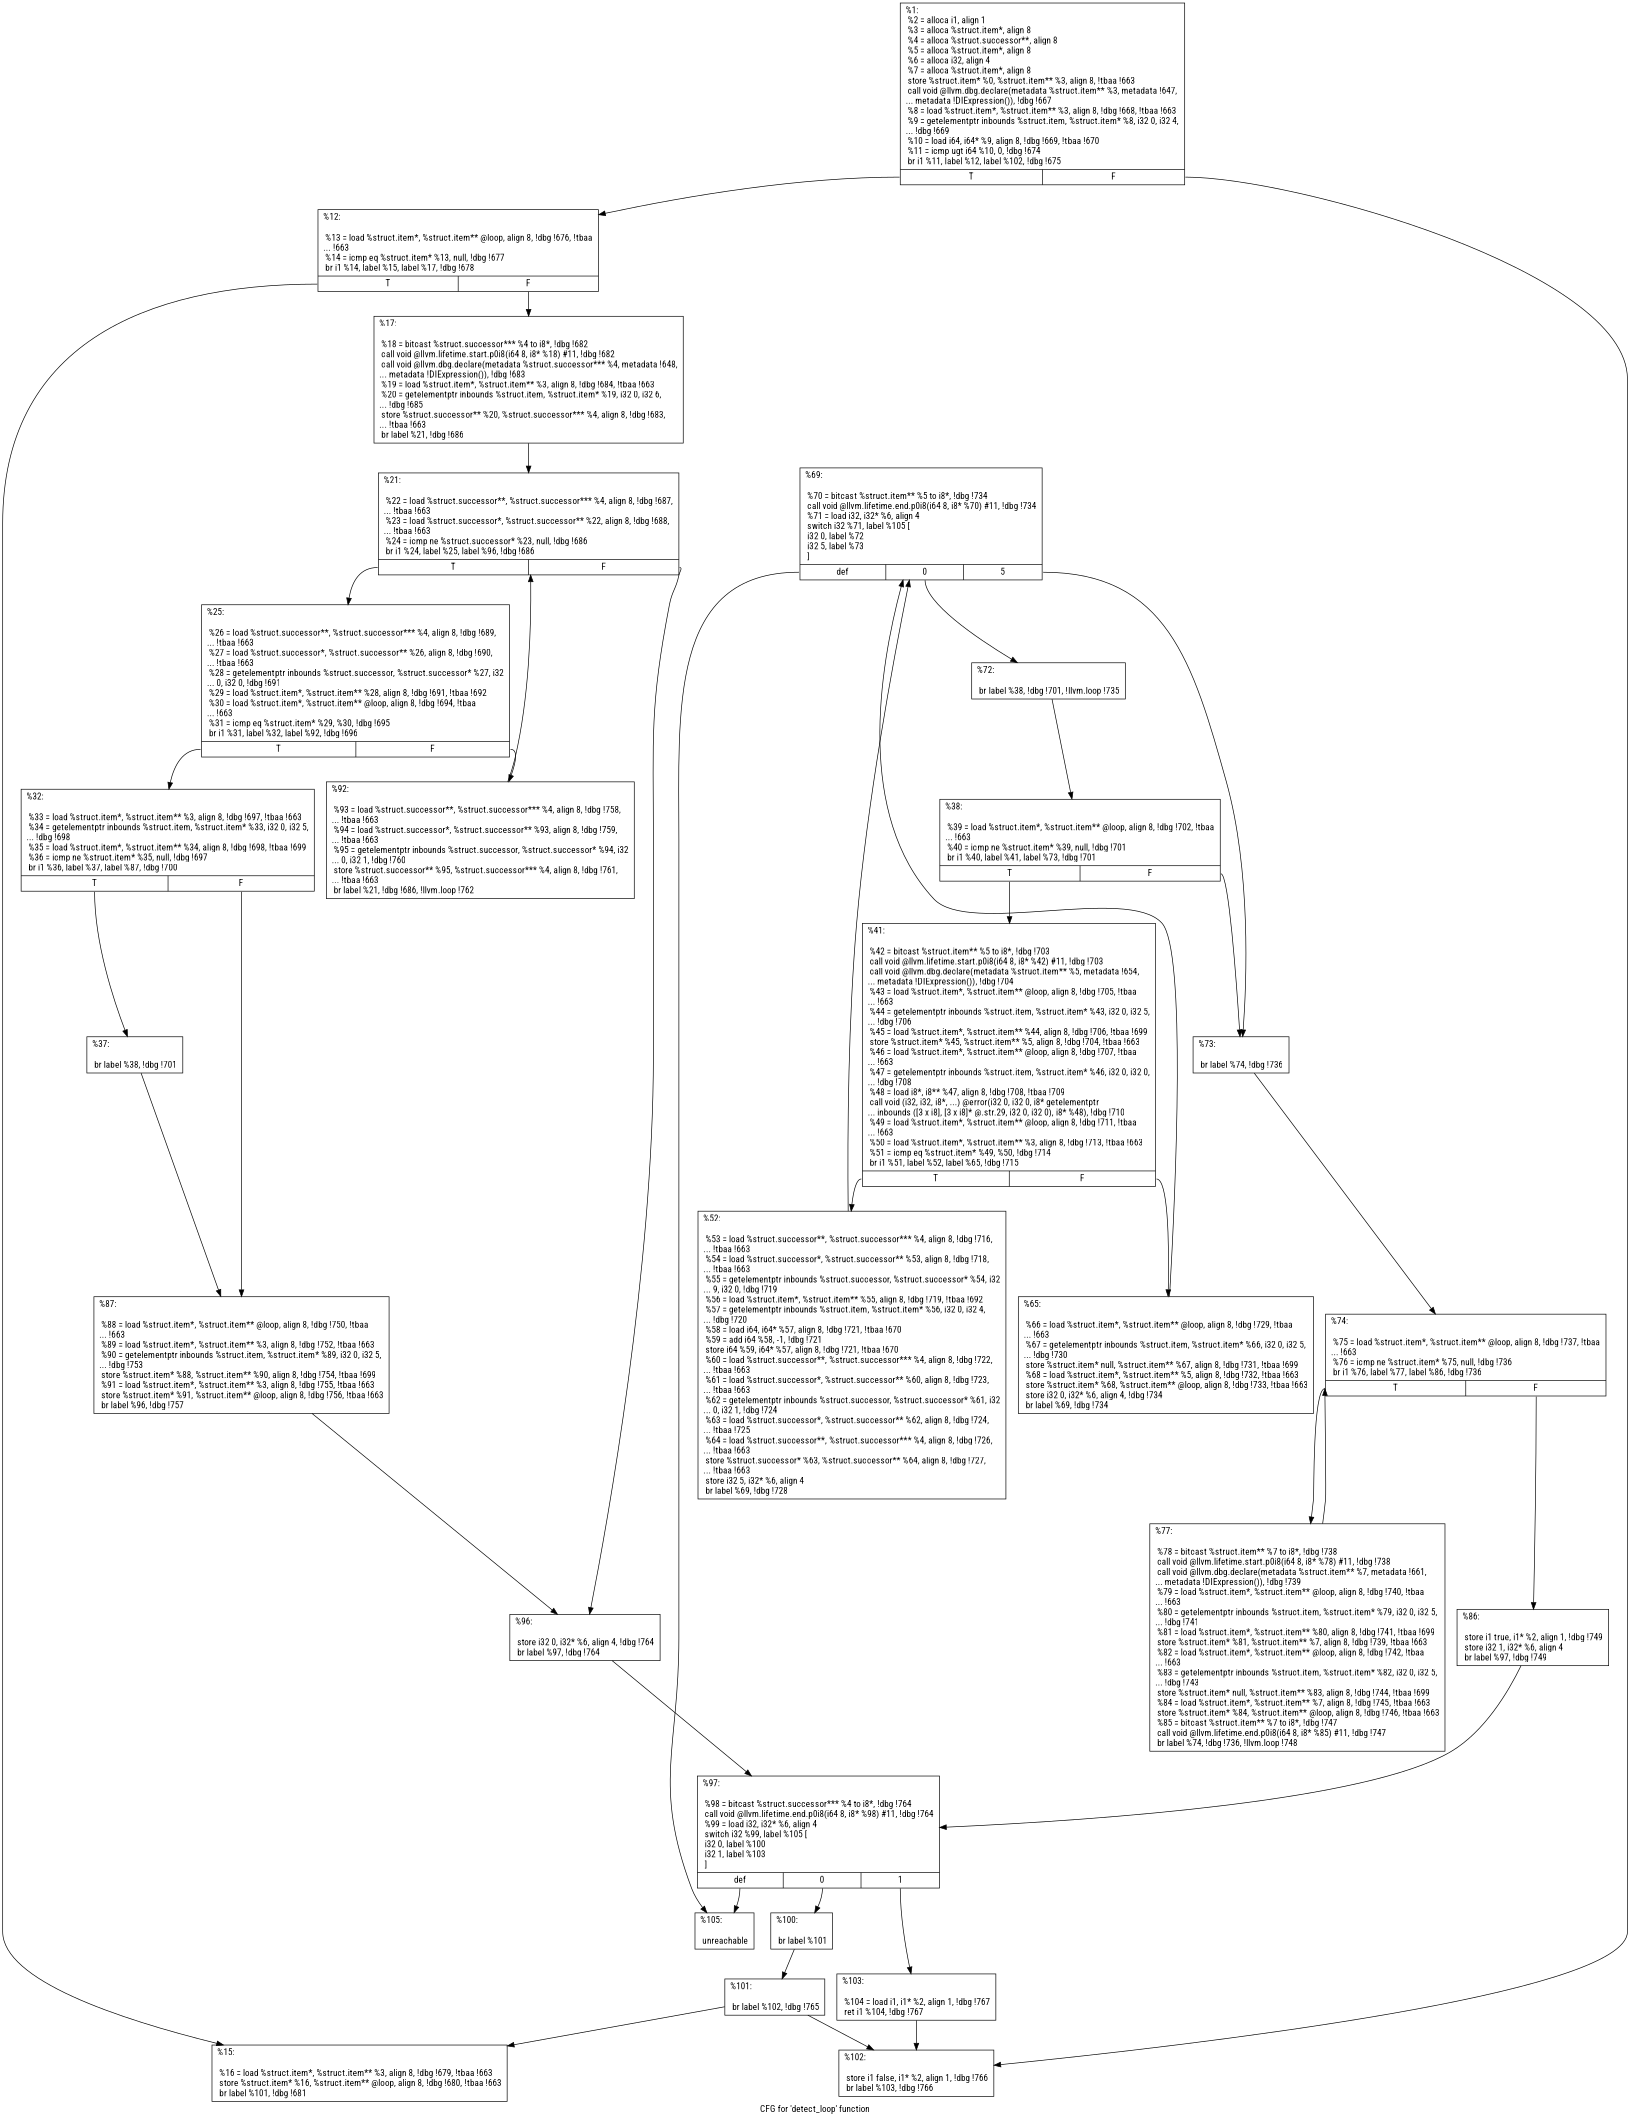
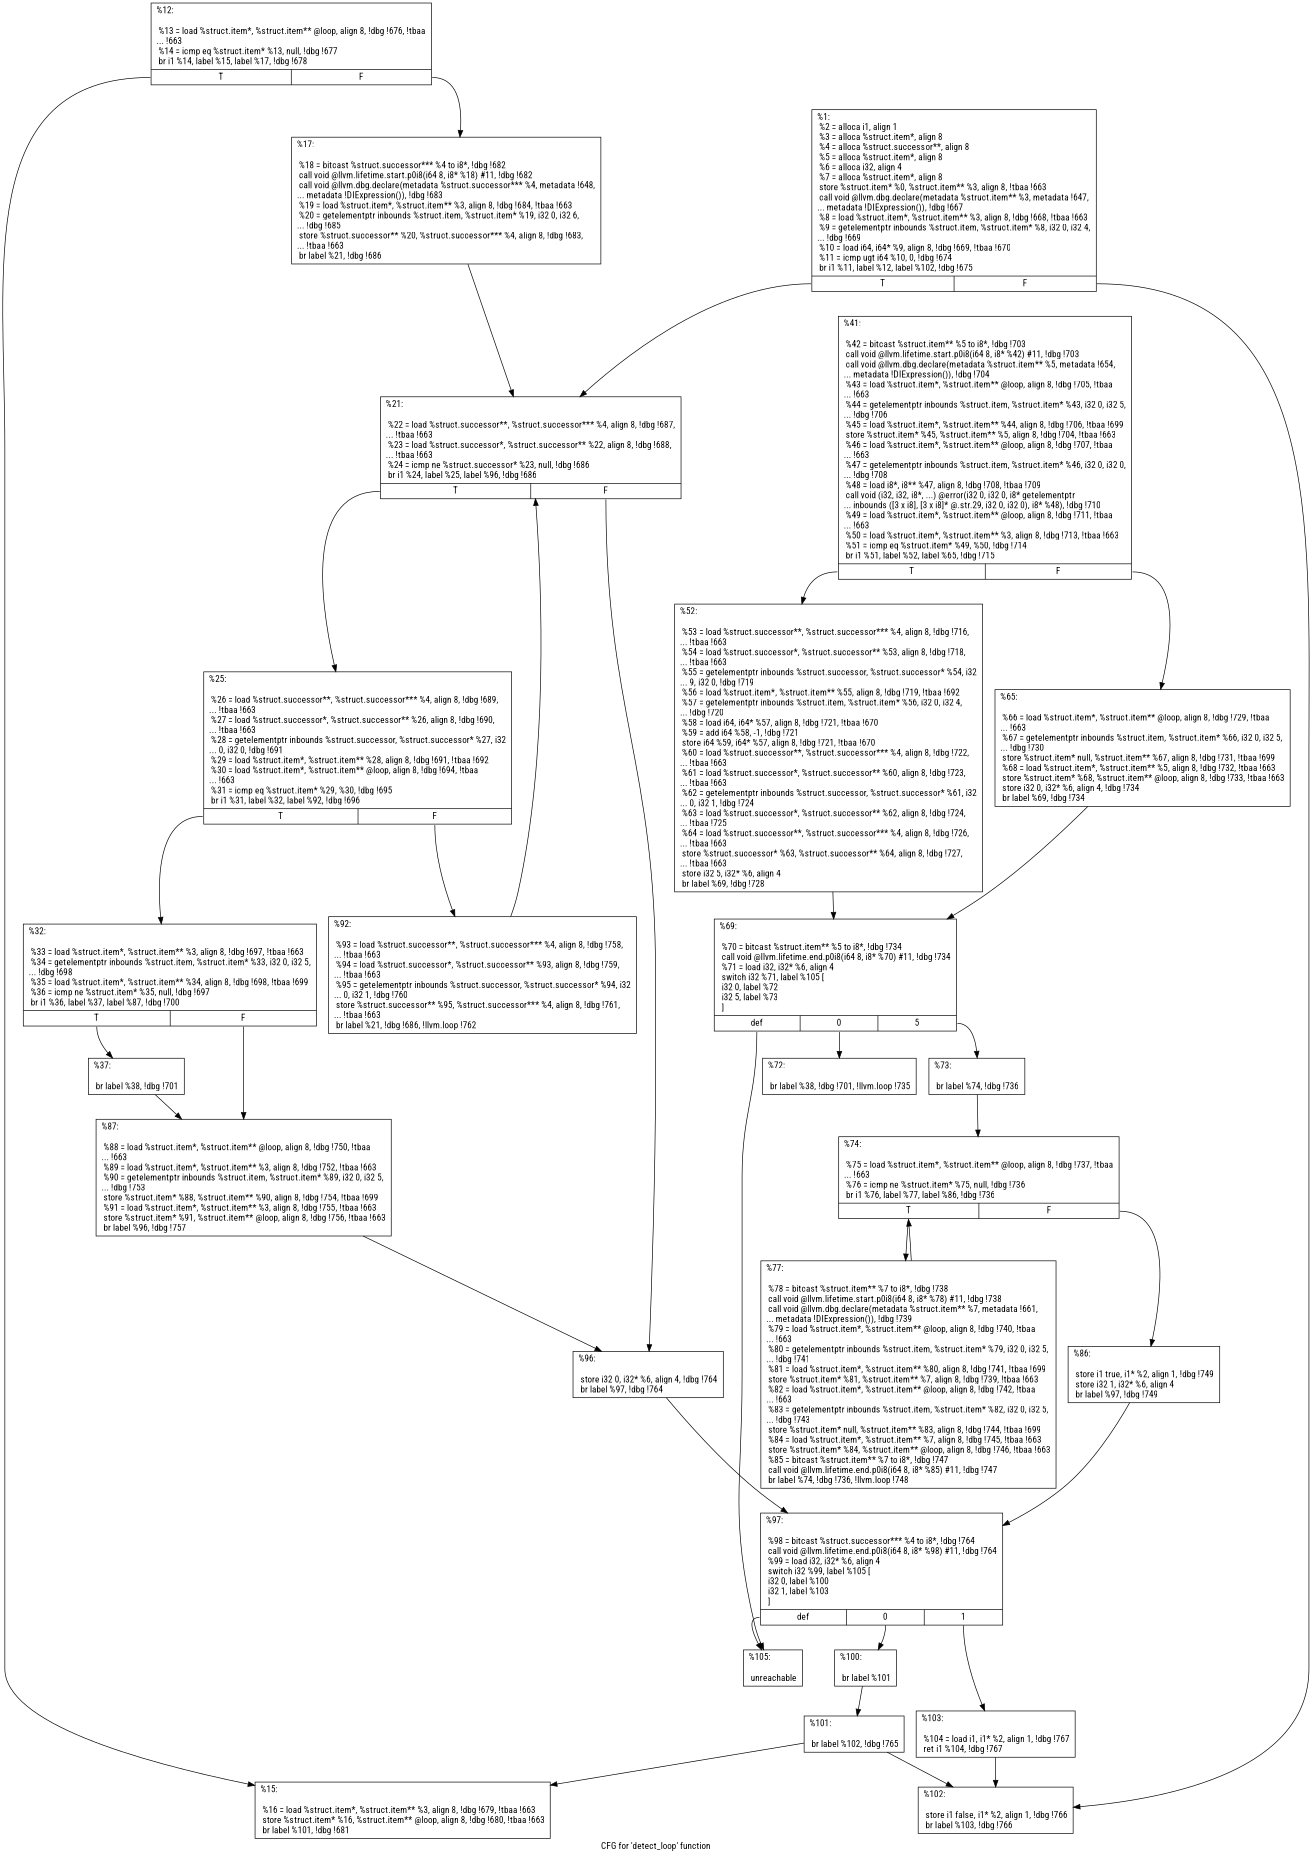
  digraph {
    fontname="Roboto Condensed"
    label="CFG for 'detect_loop' function"
    node [fontname="Roboto Condensed" shape=record]
    edge [fontname="Roboto Condensed"]
    n1 [label="{%1:\l  %2 = alloca i1, align 1\l  %3 = alloca %struct.item*, align 8\l  %4 = alloca %struct.successor**, align 8\l  %5 = alloca %struct.item*, align 8\l  %6 = alloca i32, align 4\l  %7 = alloca %struct.item*, align 8\l  store %struct.item* %0, %struct.item** %3, align 8, !tbaa !663\l  call void @llvm.dbg.declare(metadata %struct.item** %3, metadata !647,\l... metadata !DIExpression()), !dbg !667\l  %8 = load %struct.item*, %struct.item** %3, align 8, !dbg !668, !tbaa !663\l  %9 = getelementptr inbounds %struct.item, %struct.item* %8, i32 0, i32 4,\l... !dbg !669\l  %10 = load i64, i64* %9, align 8, !dbg !669, !tbaa !670\l  %11 = icmp ugt i64 %10, 0, !dbg !674\l  br i1 %11, label %12, label %102, !dbg !675\l|{<s0>T|<s1>F}}"]
    n2 [label="{%12:\l\l  %13 = load %struct.item*, %struct.item** @loop, align 8, !dbg !676, !tbaa\l... !663\l  %14 = icmp eq %struct.item* %13, null, !dbg !677\l  br i1 %14, label %15, label %17, !dbg !678\l|{<s0>T|<s1>F}}"]
    n3 [label="{%102:\l\l  store i1 false, i1* %2, align 1, !dbg !766\l  br label %103, !dbg !766\l}"]
    n4 [label="{%15:\l\l  %16 = load %struct.item*, %struct.item** %3, align 8, !dbg !679, !tbaa !663\l  store %struct.item* %16, %struct.item** @loop, align 8, !dbg !680, !tbaa !663\l  br label %101, !dbg !681\l}"]
    n5 [label="{%17:\l\l  %18 = bitcast %struct.successor*** %4 to i8*, !dbg !682\l  call void @llvm.lifetime.start.p0i8(i64 8, i8* %18) #11, !dbg !682\l  call void @llvm.dbg.declare(metadata %struct.successor*** %4, metadata !648,\l... metadata !DIExpression()), !dbg !683\l  %19 = load %struct.item*, %struct.item** %3, align 8, !dbg !684, !tbaa !663\l  %20 = getelementptr inbounds %struct.item, %struct.item* %19, i32 0, i32 6,\l... !dbg !685\l  store %struct.successor** %20, %struct.successor*** %4, align 8, !dbg !683,\l... !tbaa !663\l  br label %21, !dbg !686\l}"]
    n6 [label="{%21:\l\l  %22 = load %struct.successor**, %struct.successor*** %4, align 8, !dbg !687,\l... !tbaa !663\l  %23 = load %struct.successor*, %struct.successor** %22, align 8, !dbg !688,\l... !tbaa !663\l  %24 = icmp ne %struct.successor* %23, null, !dbg !686\l  br i1 %24, label %25, label %96, !dbg !686\l|{<s0>T|<s1>F}}"]
    n7 [label="{%103:\l\l  %104 = load i1, i1* %2, align 1, !dbg !767\l  ret i1 %104, !dbg !767\l}"]
    n8 [label="{%101:\l\l  br label %102, !dbg !765\l}"]
    n9 [label="{%25:\l\l  %26 = load %struct.successor**, %struct.successor*** %4, align 8, !dbg !689,\l... !tbaa !663\l  %27 = load %struct.successor*, %struct.successor** %26, align 8, !dbg !690,\l... !tbaa !663\l  %28 = getelementptr inbounds %struct.successor, %struct.successor* %27, i32\l... 0, i32 0, !dbg !691\l  %29 = load %struct.item*, %struct.item** %28, align 8, !dbg !691, !tbaa !692\l  %30 = load %struct.item*, %struct.item** @loop, align 8, !dbg !694, !tbaa\l... !663\l  %31 = icmp eq %struct.item* %29, %30, !dbg !695\l  br i1 %31, label %32, label %92, !dbg !696\l|{<s0>T|<s1>F}}"]
    n10 [label="{%96:\l\l  store i32 0, i32* %6, align 4, !dbg !764\l  br label %97, !dbg !764\l}"]
    n11 [label="{%32:\l\l  %33 = load %struct.item*, %struct.item** %3, align 8, !dbg !697, !tbaa !663\l  %34 = getelementptr inbounds %struct.item, %struct.item* %33, i32 0, i32 5,\l... !dbg !698\l  %35 = load %struct.item*, %struct.item** %34, align 8, !dbg !698, !tbaa !699\l  %36 = icmp ne %struct.item* %35, null, !dbg !697\l  br i1 %36, label %37, label %87, !dbg !700\l|{<s0>T|<s1>F}}"]
    n12 [label="{%92:\l\l  %93 = load %struct.successor**, %struct.successor*** %4, align 8, !dbg !758,\l... !tbaa !663\l  %94 = load %struct.successor*, %struct.successor** %93, align 8, !dbg !759,\l... !tbaa !663\l  %95 = getelementptr inbounds %struct.successor, %struct.successor* %94, i32\l... 0, i32 1, !dbg !760\l  store %struct.successor** %95, %struct.successor*** %4, align 8, !dbg !761,\l... !tbaa !663\l  br label %21, !dbg !686, !llvm.loop !762\l}"]
    n13 [label="{%97:\l\l  %98 = bitcast %struct.successor*** %4 to i8*, !dbg !764\l  call void @llvm.lifetime.end.p0i8(i64 8, i8* %98) #11, !dbg !764\l  %99 = load i32, i32* %6, align 4\l  switch i32 %99, label %105 [\l    i32 0, label %100\l    i32 1, label %103\l  ]\l|{<s0>def|<s1>0|<s2>1}}"]
    n14 [label="{%37:\l\l  br label %38, !dbg !701\l}"]
    n15 [label="{%87:\l\l  %88 = load %struct.item*, %struct.item** @loop, align 8, !dbg !750, !tbaa\l... !663\l  %89 = load %struct.item*, %struct.item** %3, align 8, !dbg !752, !tbaa !663\l  %90 = getelementptr inbounds %struct.item, %struct.item* %89, i32 0, i32 5,\l... !dbg !753\l  store %struct.item* %88, %struct.item** %90, align 8, !dbg !754, !tbaa !699\l  %91 = load %struct.item*, %struct.item** %3, align 8, !dbg !755, !tbaa !663\l  store %struct.item* %91, %struct.item** @loop, align 8, !dbg !756, !tbaa !663\l  br label %96, !dbg !757\l}"]
    n16 [label="{%105:\l\l  unreachable\l}"]
    n17 [label="{%100:\l\l  br label %101\l}"]
-   n18 [label="{%38:\l\l  %39 = load %struct.item*, %struct.item** @loop, align 8, !dbg !702, !tbaa\l... !663\l  %40 = icmp ne %struct.item* %39, null, !dbg !701\l  br i1 %40, label %41, label %73, !dbg !701\l|{<s0>T|<s1>F}}"]
    n19 [label="{%41:\l\l  %42 = bitcast %struct.item** %5 to i8*, !dbg !703\l  call void @llvm.lifetime.start.p0i8(i64 8, i8* %42) #11, !dbg !703\l  call void @llvm.dbg.declare(metadata %struct.item** %5, metadata !654,\l... metadata !DIExpression()), !dbg !704\l  %43 = load %struct.item*, %struct.item** @loop, align 8, !dbg !705, !tbaa\l... !663\l  %44 = getelementptr inbounds %struct.item, %struct.item* %43, i32 0, i32 5,\l... !dbg !706\l  %45 = load %struct.item*, %struct.item** %44, align 8, !dbg !706, !tbaa !699\l  store %struct.item* %45, %struct.item** %5, align 8, !dbg !704, !tbaa !663\l  %46 = load %struct.item*, %struct.item** @loop, align 8, !dbg !707, !tbaa\l... !663\l  %47 = getelementptr inbounds %struct.item, %struct.item* %46, i32 0, i32 0,\l... !dbg !708\l  %48 = load i8*, i8** %47, align 8, !dbg !708, !tbaa !709\l  call void (i32, i32, i8*, ...) @error(i32 0, i32 0, i8* getelementptr\l... inbounds ([3 x i8], [3 x i8]* @.str.29, i32 0, i32 0), i8* %48), !dbg !710\l  %49 = load %struct.item*, %struct.item** @loop, align 8, !dbg !711, !tbaa\l... !663\l  %50 = load %struct.item*, %struct.item** %3, align 8, !dbg !713, !tbaa !663\l  %51 = icmp eq %struct.item* %49, %50, !dbg !714\l  br i1 %51, label %52, label %65, !dbg !715\l|{<s0>T|<s1>F}}"]
    n20 [label="{%73:\l\l  br label %74, !dbg !736\l}"]
    n21 [label="{%52:\l\l  %53 = load %struct.successor**, %struct.successor*** %4, align 8, !dbg !716,\l... !tbaa !663\l  %54 = load %struct.successor*, %struct.successor** %53, align 8, !dbg !718,\l... !tbaa !663\l  %55 = getelementptr inbounds %struct.successor, %struct.successor* %54, i32\l... 9, i32 0, !dbg !719\l  %56 = load %struct.item*, %struct.item** %55, align 8, !dbg !719, !tbaa !692\l  %57 = getelementptr inbounds %struct.item, %struct.item* %56, i32 0, i32 4,\l... !dbg !720\l  %58 = load i64, i64* %57, align 8, !dbg !721, !tbaa !670\l  %59 = add i64 %58, -1, !dbg !721\l  store i64 %59, i64* %57, align 8, !dbg !721, !tbaa !670\l  %60 = load %struct.successor**, %struct.successor*** %4, align 8, !dbg !722,\l... !tbaa !663\l  %61 = load %struct.successor*, %struct.successor** %60, align 8, !dbg !723,\l... !tbaa !663\l  %62 = getelementptr inbounds %struct.successor, %struct.successor* %61, i32\l... 0, i32 1, !dbg !724\l  %63 = load %struct.successor*, %struct.successor** %62, align 8, !dbg !724,\l... !tbaa !725\l  %64 = load %struct.successor**, %struct.successor*** %4, align 8, !dbg !726,\l... !tbaa !663\l  store %struct.successor* %63, %struct.successor** %64, align 8, !dbg !727,\l... !tbaa !663\l  store i32 5, i32* %6, align 4\l  br label %69, !dbg !728\l}"]
    n22 [label="{%65:\l\l  %66 = load %struct.item*, %struct.item** @loop, align 8, !dbg !729, !tbaa\l... !663\l  %67 = getelementptr inbounds %struct.item, %struct.item* %66, i32 0, i32 5,\l... !dbg !730\l  store %struct.item* null, %struct.item** %67, align 8, !dbg !731, !tbaa !699\l  %68 = load %struct.item*, %struct.item** %5, align 8, !dbg !732, !tbaa !663\l  store %struct.item* %68, %struct.item** @loop, align 8, !dbg !733, !tbaa !663\l  store i32 0, i32* %6, align 4, !dbg !734\l  br label %69, !dbg !734\l}"]
    n23 [label="{%74:\l\l  %75 = load %struct.item*, %struct.item** @loop, align 8, !dbg !737, !tbaa\l... !663\l  %76 = icmp ne %struct.item* %75, null, !dbg !736\l  br i1 %76, label %77, label %86, !dbg !736\l|{<s0>T|<s1>F}}"]
    n24 [label="{%69:\l\l  %70 = bitcast %struct.item** %5 to i8*, !dbg !734\l  call void @llvm.lifetime.end.p0i8(i64 8, i8* %70) #11, !dbg !734\l  %71 = load i32, i32* %6, align 4\l  switch i32 %71, label %105 [\l    i32 0, label %72\l    i32 5, label %73\l  ]\l|{<s0>def|<s1>0|<s2>5}}"]
    n25 [label="{%77:\l\l  %78 = bitcast %struct.item** %7 to i8*, !dbg !738\l  call void @llvm.lifetime.start.p0i8(i64 8, i8* %78) #11, !dbg !738\l  call void @llvm.dbg.declare(metadata %struct.item** %7, metadata !661,\l... metadata !DIExpression()), !dbg !739\l  %79 = load %struct.item*, %struct.item** @loop, align 8, !dbg !740, !tbaa\l... !663\l  %80 = getelementptr inbounds %struct.item, %struct.item* %79, i32 0, i32 5,\l... !dbg !741\l  %81 = load %struct.item*, %struct.item** %80, align 8, !dbg !741, !tbaa !699\l  store %struct.item* %81, %struct.item** %7, align 8, !dbg !739, !tbaa !663\l  %82 = load %struct.item*, %struct.item** @loop, align 8, !dbg !742, !tbaa\l... !663\l  %83 = getelementptr inbounds %struct.item, %struct.item* %82, i32 0, i32 5,\l... !dbg !743\l  store %struct.item* null, %struct.item** %83, align 8, !dbg !744, !tbaa !699\l  %84 = load %struct.item*, %struct.item** %7, align 8, !dbg !745, !tbaa !663\l  store %struct.item* %84, %struct.item** @loop, align 8, !dbg !746, !tbaa !663\l  %85 = bitcast %struct.item** %7 to i8*, !dbg !747\l  call void @llvm.lifetime.end.p0i8(i64 8, i8* %85) #11, !dbg !747\l  br label %74, !dbg !736, !llvm.loop !748\l}"]
    n26 [label="{%86:\l\l  store i1 true, i1* %2, align 1, !dbg !749\l  store i32 1, i32* %6, align 4\l  br label %97, !dbg !749\l}"]
    n27 [label="{%72:\l\l  br label %38, !dbg !701, !llvm.loop !735\l}"]
-   n1 -> n2 [tailport=s0]
+   n1 -> n6 [tailport=s0]
    n1 -> n3 [tailport=s1]
    n2 -> n4 [tailport=s0]
    n2 -> n5 [tailport=s1]
    n5 -> n6
    n6 -> n9 [tailport=s0]
    n6 -> n10 [tailport=s1]
    n7 -> n3
    n8 -> n3
    n8 -> n4
    n9 -> n11 [tailport=s0]
    n9 -> n12 [tailport=s1]
    n10 -> n13
    n11 -> n14 [tailport=s0]
    n11 -> n15 [tailport=s1]
    n12 -> n6
    n13 -> n7 [tailport=s2]
    n13 -> n16 [tailport=s0]
    n13 -> n17 [tailport=s1]
    n14 -> n15
    n15 -> n10
    n17 -> n8
-   n18 -> n19 [tailport=s0]
-   n18 -> n20 [tailport=s1]
    n19 -> n21 [tailport=s0]
    n19 -> n22 [tailport=s1]
    n20 -> n23
    n21 -> n24
    n22 -> n24
    n23 -> n25 [tailport=s0]
    n23 -> n26 [tailport=s1]
    n24 -> n16 [tailport=s0]
    n24 -> n20 [tailport=s2]
    n24 -> n27 [tailport=s1]
    n25 -> n23
    n26 -> n13
-   n27 -> n18
  }
